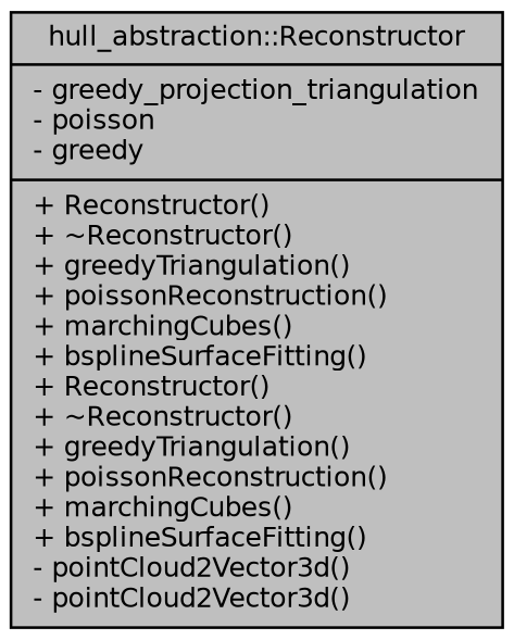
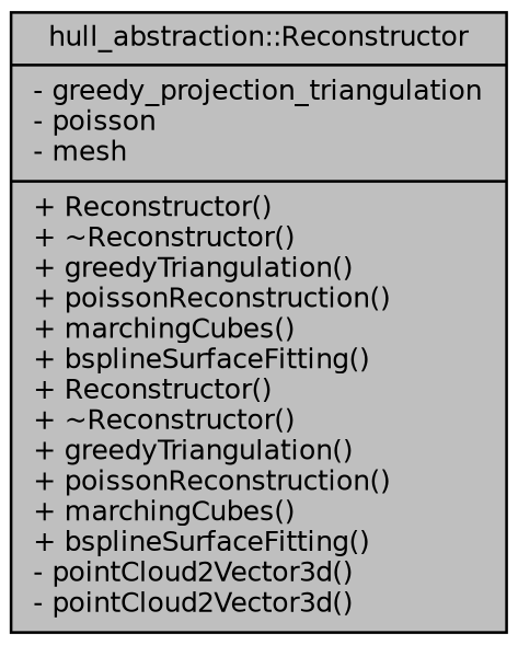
  digraph {
-   n1 [color=black fillcolor=grey75 fontcolor=black fontname=Helvetica fontsize=10 height=0.2 label="{hull_abstraction::Reconstructor\n|- greedy_projection_triangulation\l- poisson\l- greedy\l|+ Reconstructor()\l+ ~Reconstructor()\l+ greedyTriangulation()\l+ poissonReconstruction()\l+ marchingCubes()\l+ bsplineSurfaceFitting()\l+ Reconstructor()\l+ ~Reconstructor()\l+ greedyTriangulation()\l+ poissonReconstruction()\l+ marchingCubes()\l+ bsplineSurfaceFitting()\l- pointCloud2Vector3d()\l- pointCloud2Vector3d()\l}" shape=record style=filled width=0.4]
+   n1 [color=black fillcolor=grey75 fontcolor=black fontname=Helvetica fontsize=10 height=0.2 label="{hull_abstraction::Reconstructor\n|- greedy_projection_triangulation\l- poisson\l- mesh\l|+ Reconstructor()\l+ ~Reconstructor()\l+ greedyTriangulation()\l+ poissonReconstruction()\l+ marchingCubes()\l+ bsplineSurfaceFitting()\l+ Reconstructor()\l+ ~Reconstructor()\l+ greedyTriangulation()\l+ poissonReconstruction()\l+ marchingCubes()\l+ bsplineSurfaceFitting()\l- pointCloud2Vector3d()\l- pointCloud2Vector3d()\l}" shape=record style=filled width=0.4]
  }
